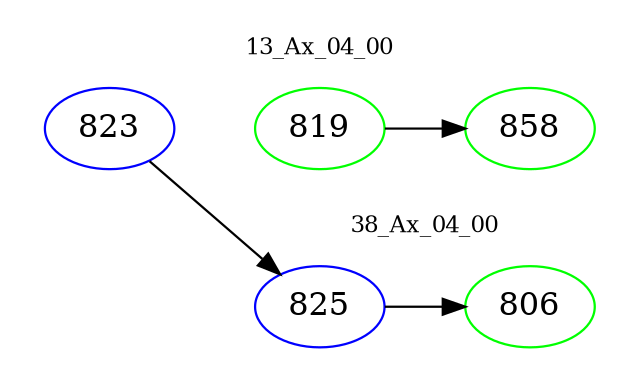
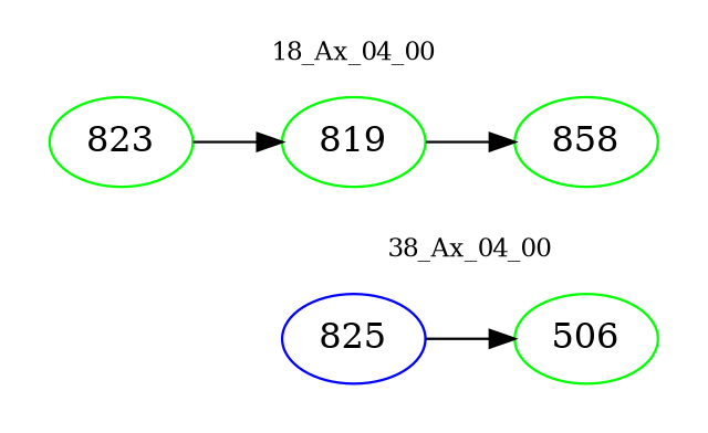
  digraph {
    rankdir=LR
    node [color=green]
    edge [color=black]
-   n1 [color=blue label=823]
+   n1 [label=823]
    n2 [label=819]
    n3 [label=858]
    n4 [color=blue label=825]
-   n5 [label=806]
+   n5 [label=506]
    subgraph cluster_1 {
      color=white
      fontsize=10
-     label="13_Ax_04_00"
+     label="18_Ax_04_00"
      n1
      n2
      n3
    }
    subgraph cluster_2 {
      color=white
      fontsize=10
      label="38_Ax_04_00"
      n4
      n5
    }
-   n1 -> n4
+   n1 -> n2
    n2 -> n3
    n4 -> n5
  }
